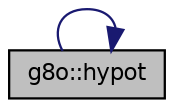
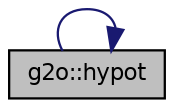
  digraph {
    rankdir=LR
-   n1 [color=black fillcolor=grey75 fontcolor=black fontname=Helvetica fontsize=10 height=0.2 label="g8o::hypot" shape=record style=filled width=0.4]
+   n1 [color=black fillcolor=grey75 fontcolor=black fontname=Helvetica fontsize=10 height=0.2 label="g2o::hypot" shape=record style=filled width=0.4]
    n1 -> n1 [color=midnightblue fontname=Helvetica fontsize=10 labelfontname=Helvetica labelfontsize=10 style=solid]
  }
